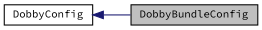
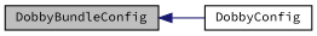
  digraph {
    rankdir=LR
    fontname="Source Code Pro"
    node [color=black fontname="Source Code Pro" fontsize=10 shape=record style=filled]
    n1 [fillcolor=grey75 fontcolor=black height=0.2 label=DobbyBundleConfig width=0.4]
    n2 [fillcolor=white height=0.2 label=DobbyConfig width=0.4]
-   n2 -> n1 [color=midnightblue dir=back fontname="Source Code Pro" fontsize=10 labelfontname=Helvetica labelfontsize=10 style=solid]
+   n1 -> n2 [color=midnightblue dir=back fontname="Source Code Pro" fontsize=10 labelfontname=Helvetica labelfontsize=10 style=solid]
  }
